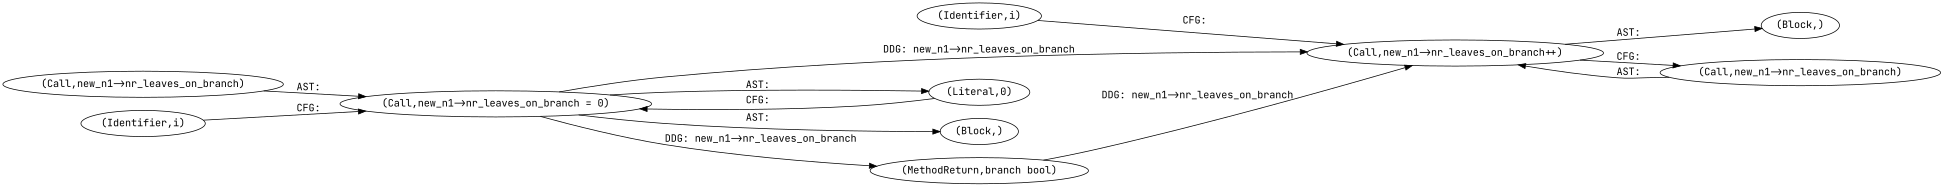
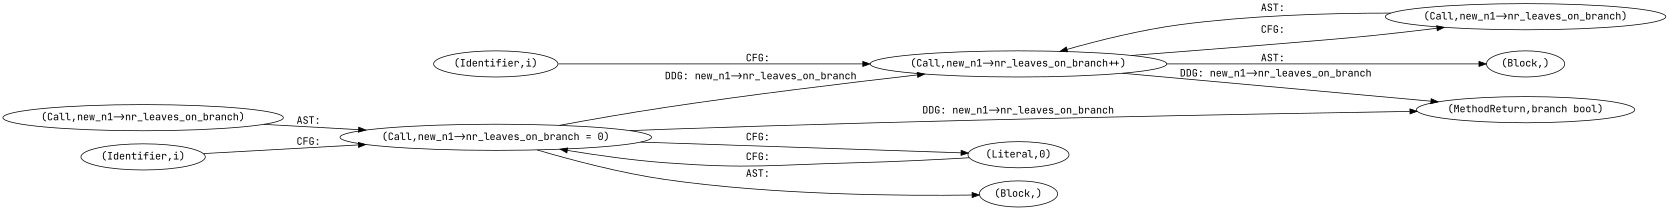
  digraph {
    fontname="JetBrains Mono"
    rankdir=LR
    node [fontname="JetBrains Mono"]
    edge [fontname="JetBrains Mono"]
    n1 [label="(Call,new_n1->nr_leaves_on_branch = 0)"]
    n2 [label="(Call,new_n1->nr_leaves_on_branch++)"]
    n3 [label="(Literal,0)"]
    n4 [label="(Block,)"]
    n5 [label="(MethodReturn,branch bool)"]
    n6 [label="(Block,)"]
    n7 [label="(Call,new_n1->nr_leaves_on_branch)"]
    n8 [label="(Call,new_n1->nr_leaves_on_branch)"]
    n9 [label="(Identifier,i)"]
    n10 [label="(Identifier,i)"]
    n1 -> n2 [label="DDG: new_n1->nr_leaves_on_branch"]
-   n1 -> n3 [label="AST: "]
+   n1 -> n3 [label="CFG: "]
    n1 -> n4 [label="AST: "]
    n1 -> n5 [label="DDG: new_n1->nr_leaves_on_branch"]
-   n5 -> n2 [label="DDG: new_n1->nr_leaves_on_branch"]
+   n2 -> n5 [label="DDG: new_n1->nr_leaves_on_branch"]
    n2 -> n6 [label="AST: "]
    n2 -> n7 [label="CFG: "]
    n3 -> n1 [label="CFG: "]
    n7 -> n2 [label="AST: "]
    n8 -> n1 [label="AST: "]
    n9 -> n1 [label="CFG: "]
    n10 -> n2 [label="CFG: "]
  }
